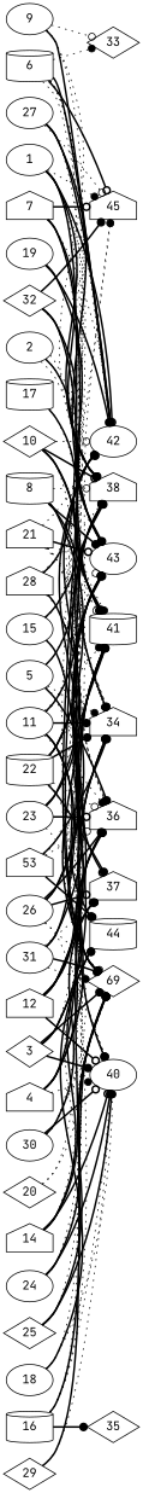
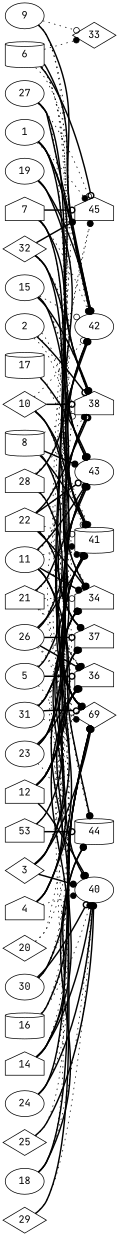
  digraph {
    fontname="JetBrains Mono"
    rankdir=LR
    node [alpha=0.15 fontname="JetBrains Mono" shape=ellipse]
    edge [arrowhead=odot fontname="JetBrains Mono" style=dotted]
    1 [expect_size=34144256]
    36 [alpha=0.09 expect_size=40621056 shape=house]
    38 [alpha=0.17 expect_size=22875136 shape=house]
    41 [alpha=0.04 expect_size=8931328 shape=cylinder]
    42 [alpha=0.08 expect_size=51960832]
    43 [alpha=0.11 expect_size=46856192]
    45 [alpha=0.08 expect_size=51044352 shape=house]
    2 [alpha=0.20 expect_size=29553664]
    3 [alpha=0.14 expect_size=27713536 shape=diamond]
    34 [alpha=0.06 expect_size=5484544 shape=house]
    n11 [alpha=0.08 expect_size=15098880 label=69 shape=diamond]
    40 [alpha=0.13 expect_size=15488000]
    4 [alpha=0.07 expect_size=28649472 shape=house]
    5 [alpha=0.04 expect_size=22670336]
    6 [alpha=0.19 expect_size=32900096 shape=cylinder]
    33 [alpha=0.16 expect_size=49903616 shape=diamond]
    7 [expect_size=19373056 shape=house]
    8 [alpha=0.01 expect_size=29392896 shape=cylinder]
    37 [alpha=0.04 expect_size=23703552 shape=house]
    9 [expect_size=20353024]
    10 [alpha=0.12 expect_size=37319680 shape=diamond]
    11 [alpha=0.08 expect_size=14585856]
    44 [alpha=0.07 expect_size=37079040 shape=cylinder]
    12 [alpha=0.05 expect_size=49081344 shape=house]
    n25 [expect_size=48702464 label=53 shape=house]
    14 [alpha=0.12 expect_size=33658880 shape=house]
    15 [alpha=0.05 expect_size=51048448]
    16 [alpha=0.06 expect_size=13940736 shape=cylinder]
-   35 [expect_size=12309504 shape=diamond]
    17 [alpha=0.12 expect_size=11213824 shape=cylinder]
    18 [alpha=0.05 expect_size=45501440]
    19 [expect_size=48658432]
    20 [expect_size=37173248 shape=diamond]
    21 [alpha=0.07 expect_size=19440640 shape=house]
-   22 [alpha=0.09 expect_size=37778432 shape=cylinder]
+   22 [alpha=0.09 expect_size=37778432 shape=house]
    23 [alpha=0.01 expect_size=48669696]
    24 [alpha=0.03 expect_size=36529152]
    25 [alpha=0.12 expect_size=16731136 shape=diamond]
    26 [alpha=0.13 expect_size=28496896]
    27 [alpha=0.20 expect_size=41967616]
    28 [alpha=0.17 expect_size=22020096 shape=house]
    29 [alpha=0.00 expect_size=33360896 shape=diamond]
    30 [alpha=0.17 expect_size=22530048]
    31 [alpha=0.18 expect_size=11038720]
    32 [alpha=0.18 expect_size=27788288 shape=diamond]
    1 -> 36
    1 -> 38 [arrowhead=dot style=bold]
    1 -> 41 [arrowhead=dot style=bold]
    1 -> 42 [style=bold]
    1 -> 43
    1 -> 45 [arrowhead=dot]
    2 -> 38 [style=bold]
    2 -> 41
    2 -> 41 [arrowhead=dot]
    2 -> 43 [arrowhead=dot]
    3 -> 36 [arrowhead=dot]
    3 -> 41 [style=bold]
    3 -> 43 [arrowhead=dot]
    3 -> 34 [arrowhead=dot style=bold]
    3 -> n11 [arrowhead=dot style=bold]
    3 -> 40 [arrowhead=dot style=bold]
    4 -> 36 [style=bold]
    4 -> 41 [arrowhead=dot style=bold]
    4 -> 34 [arrowhead=dot style=bold]
    4 -> 40 [arrowhead=dot]
    5 -> 36 [style=bold]
    5 -> 38 [style=bold]
    5 -> 42 [arrowhead=dot]
    5 -> 34 [arrowhead=dot]
    5 -> 40
    6 -> 36 [arrowhead=dot]
    6 -> 42
    6 -> 42 [style=bold]
    6 -> 43 [arrowhead=dot]
    6 -> 45 [style=bold]
    6 -> 34 [arrowhead=dot]
    6 -> 33 [arrowhead=dot]
    7 -> 38 [style=bold]
    7 -> 42 [arrowhead=dot]
    7 -> 45 [style=bold]
    7 -> 34
    7 -> n11 [style=bold]
    8 -> 38
    8 -> 41 [style=bold]
    8 -> 43 [arrowhead=dot style=bold]
    8 -> 34 [arrowhead=dot]
    8 -> 37 [style=bold]
    9 -> 38 [arrowhead=dot]
    9 -> 42 [arrowhead=dot style=bold]
    9 -> 34 [arrowhead=dot]
    9 -> 33
    10 -> 38 [style=bold]
    10 -> 41 [arrowhead=dot style=bold]
    10 -> 42
    10 -> 34 [style=bold]
    10 -> n11 [arrowhead=dot]
    11 -> 36 [arrowhead=dot]
    11 -> 38
    11 -> 41 [arrowhead=dot]
    11 -> 42 [arrowhead=dot]
    11 -> 43 [arrowhead=dot style=bold]
    11 -> 34 [arrowhead=dot style=bold]
    11 -> n11 [arrowhead=dot style=bold]
    11 -> 44 [arrowhead=dot style=bold]
    12 -> 36 [arrowhead=dot style=bold]
    12 -> 41 [style=bold]
    12 -> 43 [style=bold]
    12 -> 34 [arrowhead=dot]
    12 -> 40 [style=bold]
    12 -> 37 [style=bold]
    n25 -> 36
    n25 -> 43 [arrowhead=dot]
    n25 -> 34 [style=bold]
    n25 -> 44 [style=bold]
    14 -> 43 [arrowhead=dot]
    14 -> n11 [style=bold]
    14 -> 40 [style=bold]
    14 -> 44 [style=bold]
    15 -> 38 [arrowhead=dot style=bold]
    15 -> 42
    15 -> 43
    15 -> n11 [arrowhead=dot]
    15 -> 40 [style=bold]
    16 -> 36 [style=bold]
    16 -> 43
    16 -> n11 [arrowhead=dot]
    16 -> 40 [arrowhead=dot]
-   16 -> 35 [arrowhead=dot style=bold]
    17 -> 41 [arrowhead=dot]
    17 -> 43 [arrowhead=dot style=bold]
    18 -> 36
    18 -> 40 [arrowhead=dot]
    18 -> 44 [style=bold]
    19 -> 41 [style=bold]
    19 -> 42 [style=bold]
    19 -> 43 [arrowhead=dot]
    20 -> 34
    20 -> n11
    21 -> 36 [arrowhead=dot]
    21 -> 41 [arrowhead=dot]
    21 -> 42
    21 -> 43 [style=bold]
    21 -> 34
    21 -> 44
    22 -> 36
    22 -> 38 [style=bold]
    22 -> 41
    22 -> 42 [arrowhead=dot]
    22 -> 43 [style=bold]
    22 -> 34 [arrowhead=dot style=bold]
    22 -> 40
    22 -> 37 [arrowhead=dot style=bold]
    23 -> 36 [style=bold]
    23 -> 41 [style=bold]
    23 -> 42 [style=bold]
    23 -> 40
    24 -> 41
    24 -> n11 [style=bold]
    24 -> 40 [arrowhead=dot style=bold]
    24 -> 44 [arrowhead=dot]
    25 -> 34
-   25 -> n11 [arrowhead=dot style=bold]
+   18 -> n11 [arrowhead=dot style=bold]
    25 -> 40 [style=bold]
    26 -> 36 [arrowhead=dot style=bold]
    26 -> 41 [style=bold]
    26 -> 42 [style=bold]
    26 -> 45
    26 -> n11
    26 -> 40
    26 -> 37 [style=bold]
    27 -> 42 [style=bold]
    27 -> 43 [arrowhead=dot style=bold]
    27 -> 45
    27 -> 44
    28 -> 36 [arrowhead=dot]
    28 -> 38 [arrowhead=dot]
    28 -> 42 [style=bold]
    28 -> 45 [arrowhead=dot]
    28 -> 34
    28 -> n11 [arrowhead=dot style=bold]
    28 -> 40 [arrowhead=dot]
    29 -> n11 [style=bold]
    29 -> 40
    30 -> 38
    30 -> 34 [arrowhead=dot]
    30 -> n11
    30 -> 40 [style=bold]
    30 -> 37 [arrowhead=dot style=bold]
    31 -> 38 [style=bold]
    31 -> 41 [arrowhead=dot]
    31 -> 43 [style=bold]
    31 -> n11 [arrowhead=dot]
    31 -> n11 [style=bold]
    31 -> 37 [arrowhead=dot]
    32 -> 38
    32 -> 41
    32 -> 43 [arrowhead=dot style=bold]
    32 -> 45 [arrowhead=dot style=bold]
    32 -> n11 [style=bold]
  }
